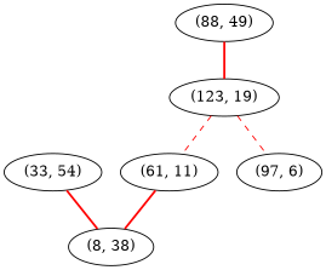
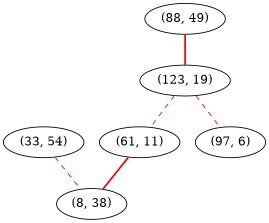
  graph {
    edge [color=red style=dashed weight=1]
    "(33, 54)"
    "(8, 38)"
    "(88, 49)"
    "(123, 19)"
    "(61, 11)"
    "(97, 6)"
-   "(33, 54)" -- "(8, 38)" [style=bold]
+   "(33, 54)" -- "(8, 38)"
    "(88, 49)" -- "(123, 19)" [style=bold]
    "(123, 19)" -- "(61, 11)"
    "(123, 19)" -- "(97, 6)"
    "(61, 11)" -- "(8, 38)" [style=bold]
  }
